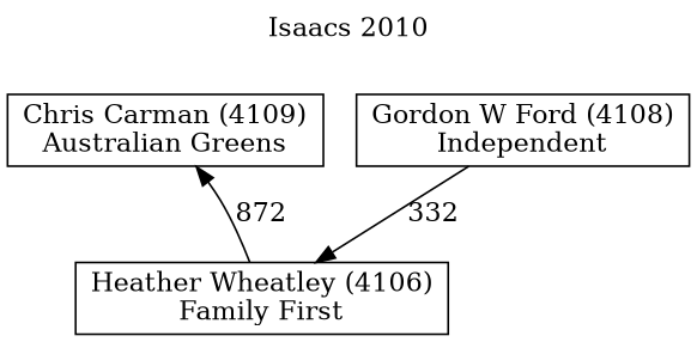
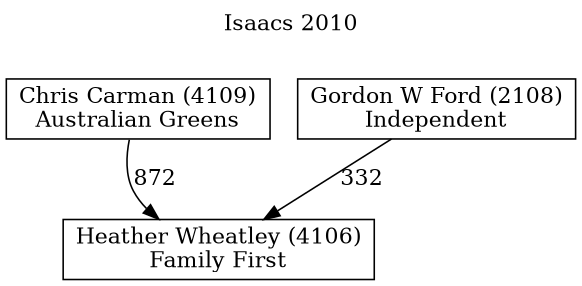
  digraph {
    label="Isaacs 2010"
    labelloc=t
    mclimit=10
    node [shape=box]
    n1 [label="Chris Carman (4109)\nAustralian Greens"]
    n2 [label="Heather Wheatley (4106)\nFamily First"]
-   n3 [label="Gordon W Ford (4108)\nIndependent"]
-   n2 -> n1 [label=872]
+   n3 [label="Gordon W Ford (2108)\nIndependent"]
+   n1 -> n2 [label=872]
    n3 -> n2 [label=332]
  }
